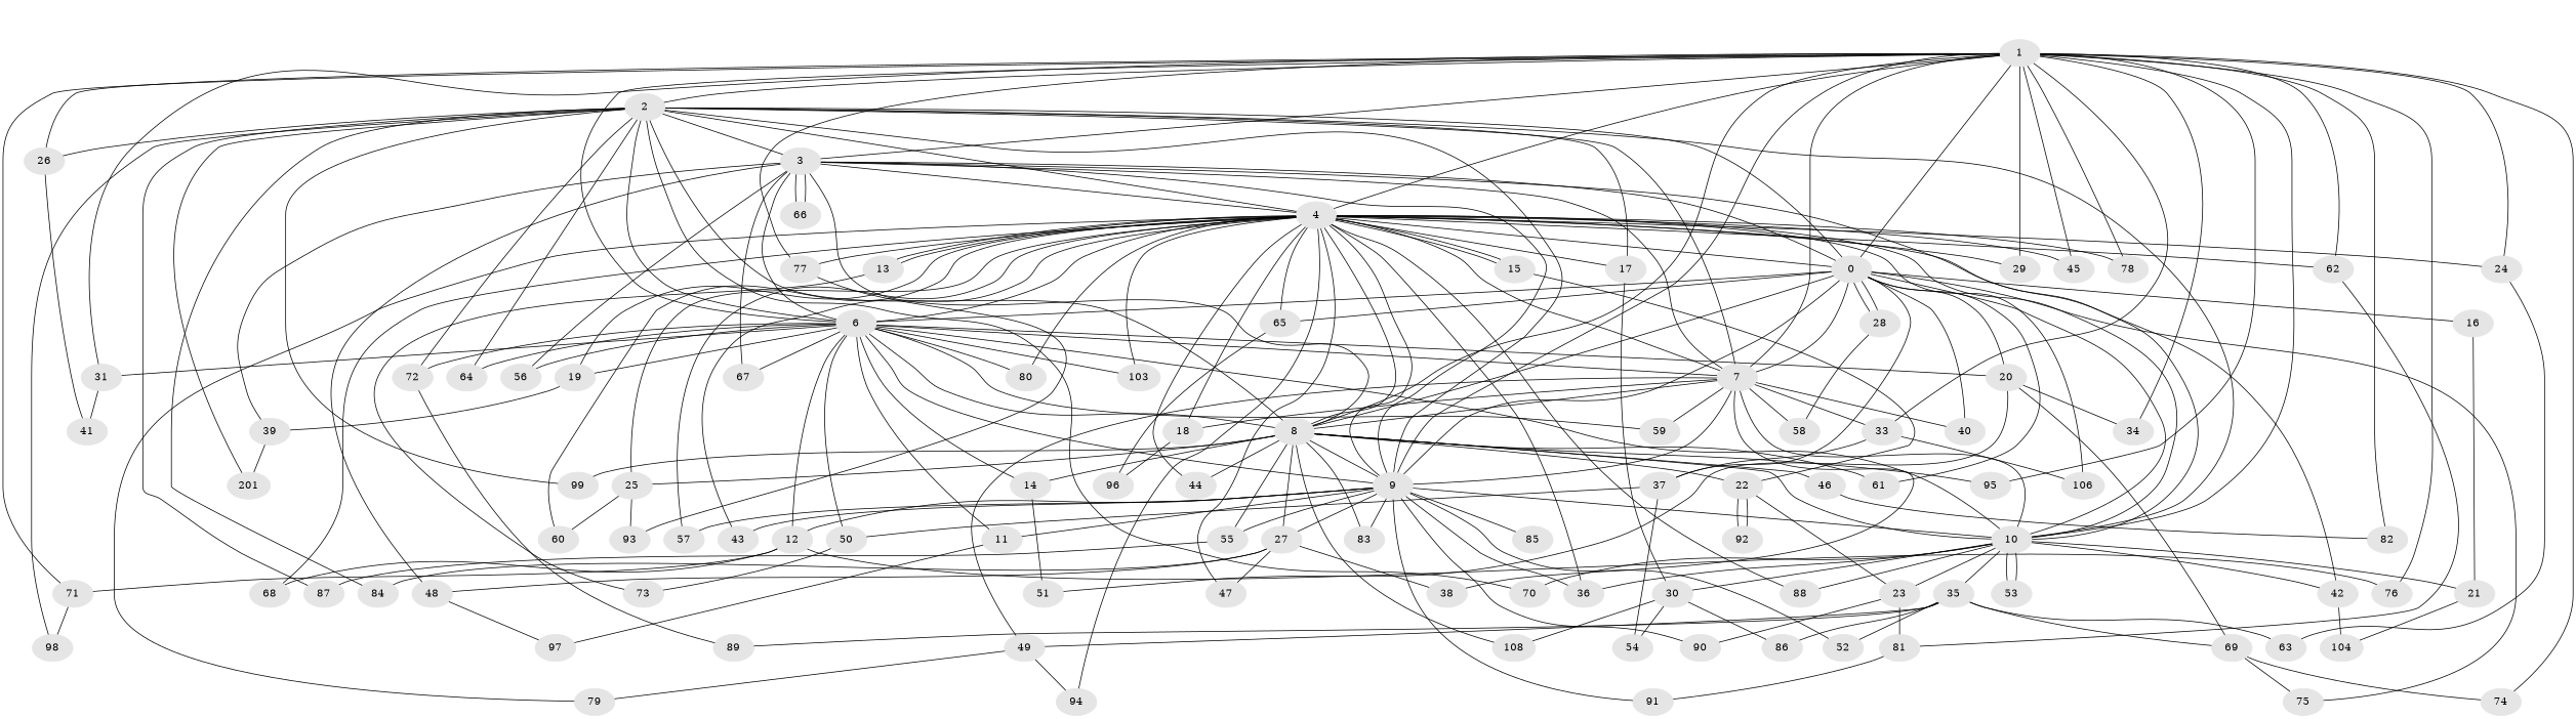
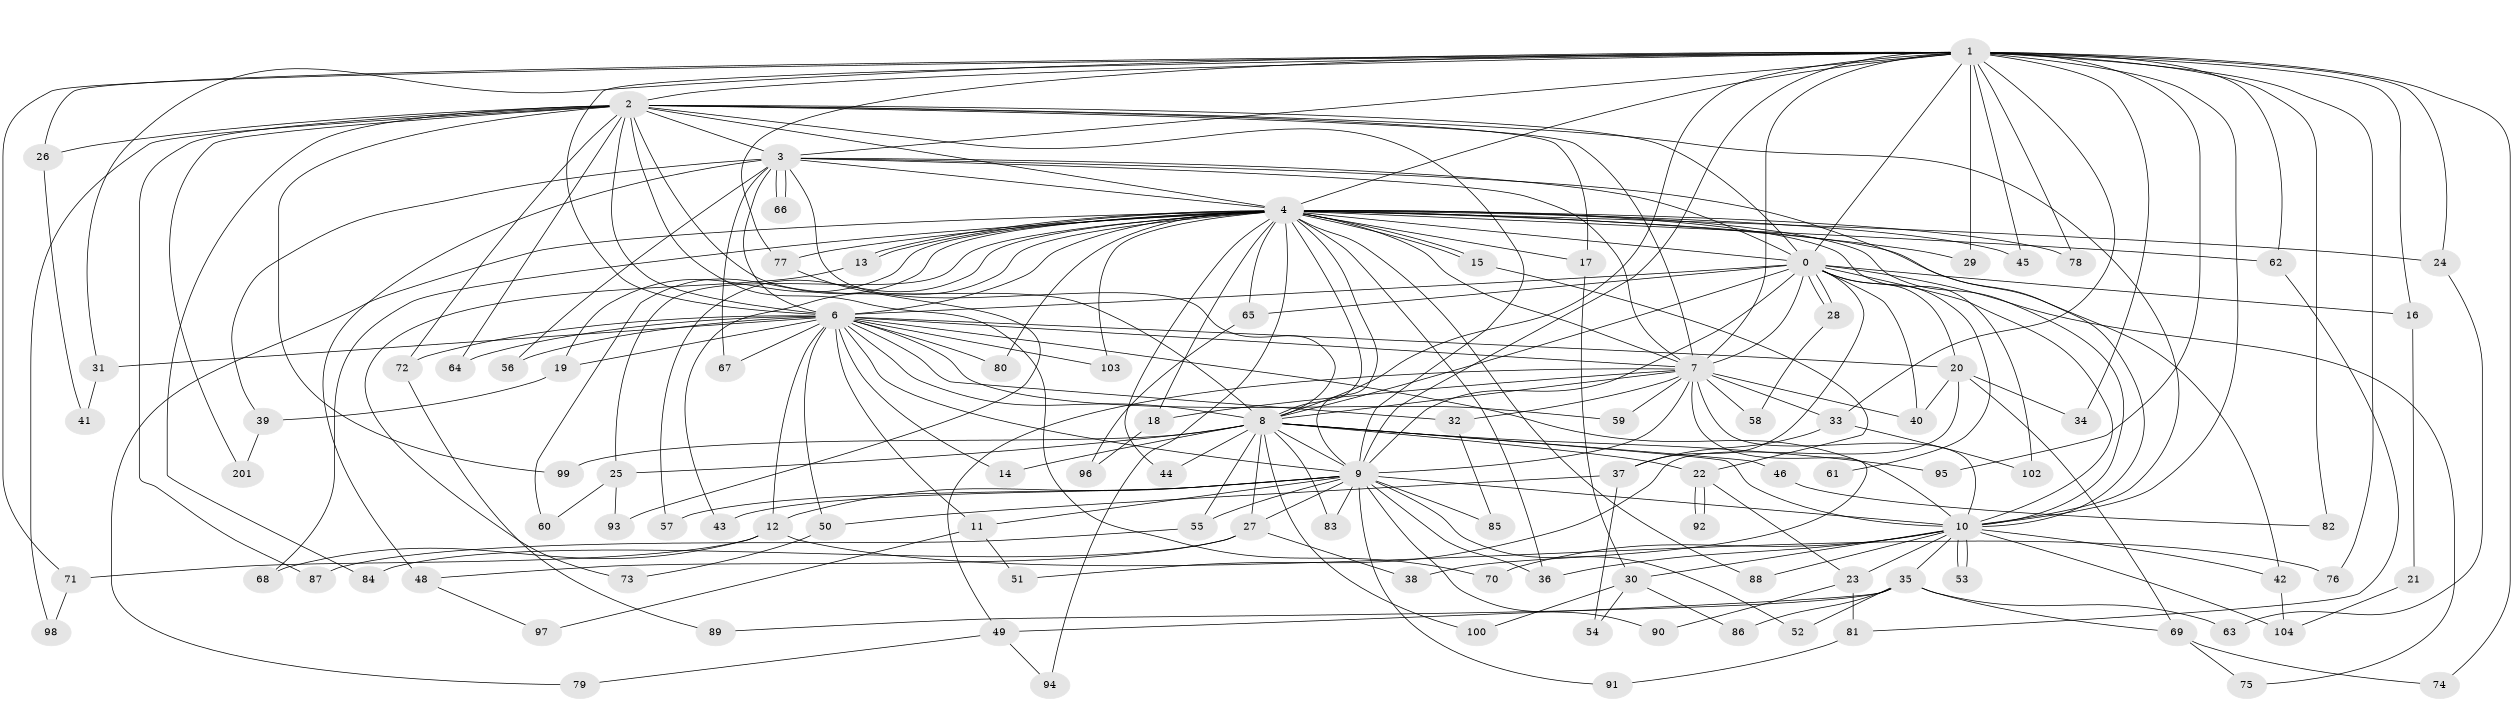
  graph {
    node [color=gray90 style=filled]
    1
    2
    3
    4
    n5 [label=0]
    6
    7
    8
    9
    10
    16
    24
    26
    29
    31
    33
    34
    45
    62
    71
    74
    76
    77
    78
    82
    95
    17
    64
    70
    72
    84
    87
    98
    99
    n35 [label=201]
    39
    48
    56
    66
    67
    13
    15
    18
    19
    25
    42
    43
    44
-   47
    57
    60
    65
    68
    79
    80
    88
    94
-   102 [label=106]
+   102
    103
    36
    20
    28
    37
    40
    61
    75
    11
    12
    14
+   32
    50
    59
    38
    49
    58
    46
    22
    27
    55
    83
-   100 [label=108]
+   100
    52
    85
    90
    91
    35
    21
    23
    30
    53
    63
    41
    81
    93
    89
    97
    73
    96
    69
    86
    104
    51
    54
    92
    1 -- 2
    1 -- 3
    1 -- 4
    1 -- n5
    1 -- 6
    1 -- 7
    1 -- 8
    1 -- 9
    1 -- 10
+   1 -- 16
    1 -- 24
    1 -- 26
    1 -- 29
    1 -- 31
    1 -- 33
    1 -- 34
    1 -- 45
    1 -- 62
    1 -- 71
    1 -- 74
    1 -- 76
    1 -- 77
    1 -- 78
    1 -- 82
    1 -- 95
    2 -- 3
    2 -- 4
    2 -- n5
    2 -- 6
    2 -- 7
    2 -- 8
    2 -- 9
    2 -- 10
    2 -- 26
    2 -- 17
    2 -- 64
    2 -- 70
    2 -- 72
    2 -- 84
    2 -- 87
    2 -- 98
    2 -- 99
    2 -- n35
    3 -- 4
    3 -- n5
    3 -- 6
    3 -- 7
    3 -- 8
-   3 -- 9
    3 -- 10
    3 -- 39
    3 -- 48
    3 -- 56
    3 -- 66
    3 -- 66
    3 -- 67
    4 -- n5
    4 -- 6
    4 -- 7
    4 -- 8
    4 -- 9
    4 -- 10
    4 -- 24
    4 -- 29
    4 -- 45
    4 -- 62
    4 -- 77
    4 -- 78
    4 -- 17
    4 -- 13
    4 -- 13
    4 -- 15
    4 -- 15
    4 -- 18
    4 -- 19
    4 -- 25
    4 -- 42
    4 -- 43
    4 -- 44
-   4 -- 47
    4 -- 57
    4 -- 60
    4 -- 65
    4 -- 68
    4 -- 79
    4 -- 80
    4 -- 88
    4 -- 94
    4 -- 102
    4 -- 103
    4 -- 36
    n5 -- 6
    n5 -- 7
    n5 -- 8
    n5 -- 9
    n5 -- 10
    n5 -- 16
    n5 -- 65
    n5 -- 20
    n5 -- 28
    n5 -- 28
    n5 -- 37
    n5 -- 40
    n5 -- 61
    n5 -- 75
    6 -- 7
    6 -- 8
    6 -- 9
    6 -- 10
    6 -- 31
    6 -- 64
    6 -- 72
    6 -- 56
    6 -- 67
    6 -- 19
    6 -- 80
    6 -- 103
    6 -- 20
    6 -- 11
    6 -- 12
    6 -- 14
+   6 -- 32
    6 -- 50
    6 -- 59
    7 -- 8
    7 -- 9
    7 -- 10
    7 -- 33
    7 -- 18
    7 -- 40
+   7 -- 32
    7 -- 59
    7 -- 38
    7 -- 49
    7 -- 58
    8 -- 9
    8 -- 10
    8 -- 95
    8 -- 99
    8 -- 25
    8 -- 44
-   8 -- 61
    8 -- 14
    8 -- 46
    8 -- 22
    8 -- 27
    8 -- 55
    8 -- 83
    8 -- 100
    9 -- 10
    9 -- 43
    9 -- 57
    9 -- 36
    9 -- 11
    9 -- 12
    9 -- 27
    9 -- 55
    9 -- 83
    9 -- 52
    9 -- 85
    9 -- 90
    9 -- 91
    10 -- 70
    10 -- 42
    10 -- 88
    10 -- 36
    10 -- 35
-   10 -- 21
+   10 -- 104
    10 -- 23
    10 -- 30
    10 -- 53
    10 -- 53
    16 -- 21
    24 -- 63
    26 -- 41
    31 -- 41
    33 -- 102
    33 -- 37
    62 -- 81
    71 -- 98
    77 -- 93
    17 -- 30
    72 -- 89
    39 -- n35
    48 -- 97
    13 -- 73
    15 -- 22
    18 -- 96
    19 -- 39
    25 -- 60
    25 -- 93
    42 -- 104
    65 -- 96
    20 -- 34
+   20 -- 40
    20 -- 69
    20 -- 51
    28 -- 58
    37 -- 50
    37 -- 54
    11 -- 97
-   14 -- 51
+   11 -- 51
    12 -- 71
    12 -- 76
    12 -- 68
+   32 -- 85
    50 -- 73
    49 -- 79
    49 -- 94
    46 -- 82
    22 -- 23
    22 -- 92
    22 -- 92
    27 -- 84
    27 -- 48
-   27 -- 47
    27 -- 38
    55 -- 87
    35 -- 49
    35 -- 52
    35 -- 63
    35 -- 89
    35 -- 69
    35 -- 86
    21 -- 104
    23 -- 90
    23 -- 81
    30 -- 100
    30 -- 86
    30 -- 54
    81 -- 91
    69 -- 74
    69 -- 75
  }
